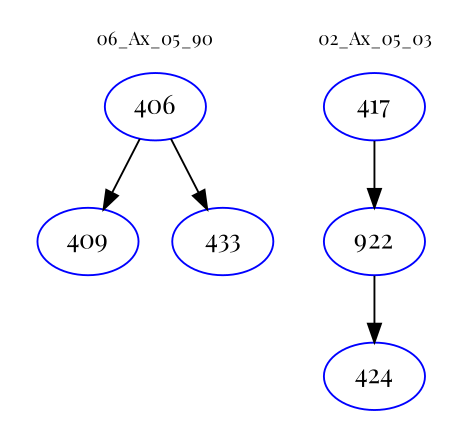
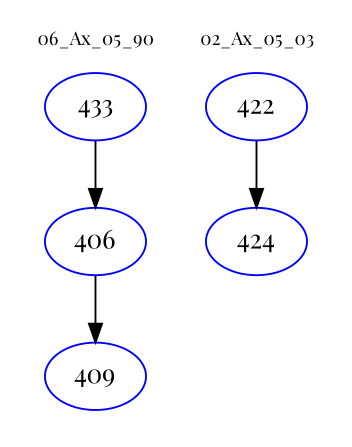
  digraph {
    fontname="Playfair Display"
    node [color=blue fontname="Playfair Display"]
    edge [color=black fontname="Playfair Display"]
    n1 [label=406]
    n2 [label=409]
    n3 [label=433]
-   n4 [label=417]
    n5 [label=424]
-   n6 [label=922]
+   n6 [label=422]
    subgraph cluster_1 {
      color=white
      fontsize=10
      label="06_Ax_05_90"
      n1
      n2
      n3
    }
    subgraph cluster_2 {
      color=white
      fontsize=10
      label="02_Ax_05_03"
-     n4
      n5
      n6
    }
    n1 -> n2
-   n1 -> n3
-   n4 -> n6
+   n3 -> n1
    n6 -> n5
  }
